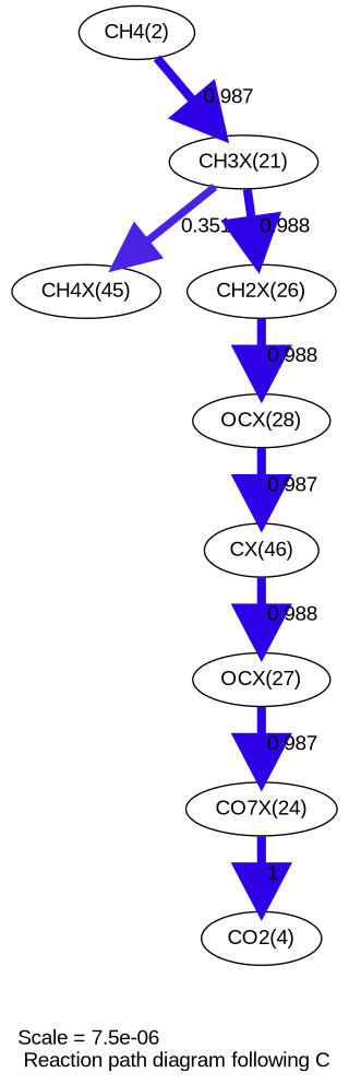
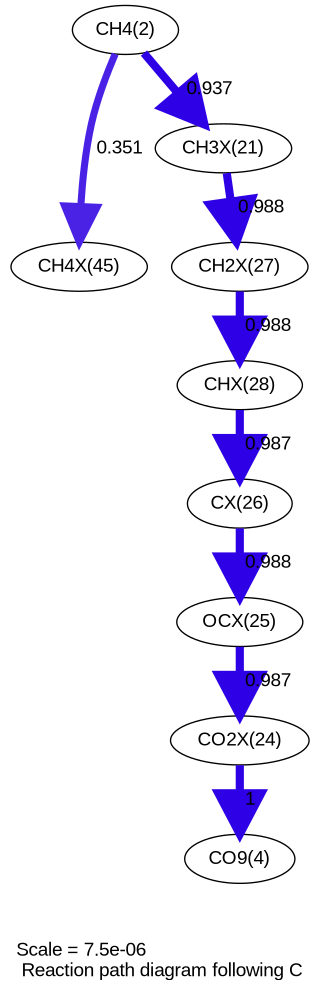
  digraph {
    fontname="Liberation Sans"
    label="Scale = 7.5e-06\l Reaction path diagram following C"
    node [fontname="Liberation Sans"]
    edge [arrowsize=3 color="0.7, 1.49, 0.9" fontname="Liberation Sans" penwidth=5.99]
    n1 [label="CH4(2)"]
    n2 [label="CH4X(45)"]
    n3 [label="CH3X(21)"]
-   n4 [label="CH2X(26)"]
-   n5 [label="OCX(28)"]
-   n6 [label="CX(46)"]
-   n7 [label="OCX(27)"]
-   n8 [label="CO7X(24)"]
-   n9 [label="CO2(4)"]
-   n3 -> n2 [arrowsize=2.61 color="0.7, 0.851, 0.9" label=" 0.351" penwidth=5.21]
-   n1 -> n3 [label=" 0.987"]
+   n4 [label="CH2X(27)"]
+   n5 [label="CHX(28)"]
+   n6 [label="CX(26)"]
+   n7 [label="OCX(25)"]
+   n8 [label="CO2X(24)"]
+   n9 [label="CO9(4)"]
+   n1 -> n2 [arrowsize=2.61 color="0.7, 0.851, 0.9" label=" 0.351" penwidth=5.21]
+   n1 -> n3 [label=" 0.937"]
    n3 -> n4 [label=" 0.988"]
    n4 -> n5 [label=" 0.988"]
    n5 -> n6 [label=" 0.987"]
    n6 -> n7 [label=" 0.988"]
    n7 -> n8 [label=" 0.987"]
    n8 -> n9 [color="0.7, 1.5, 0.9" label=" 1" penwidth=6]
  }
